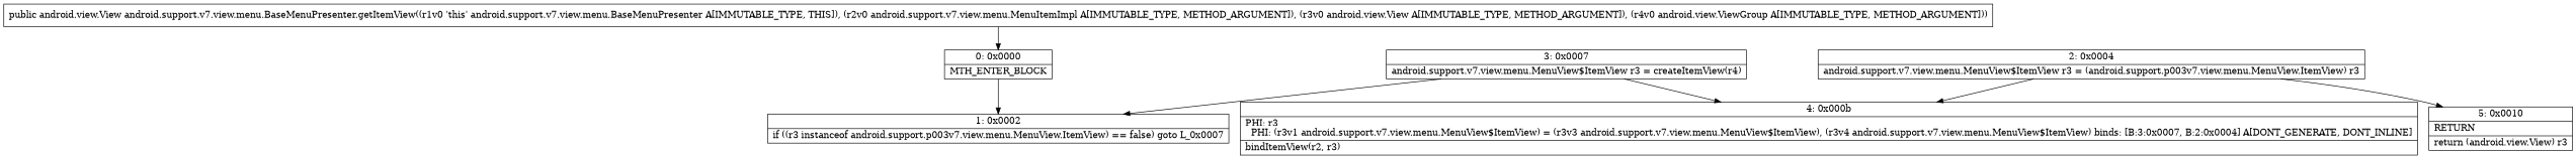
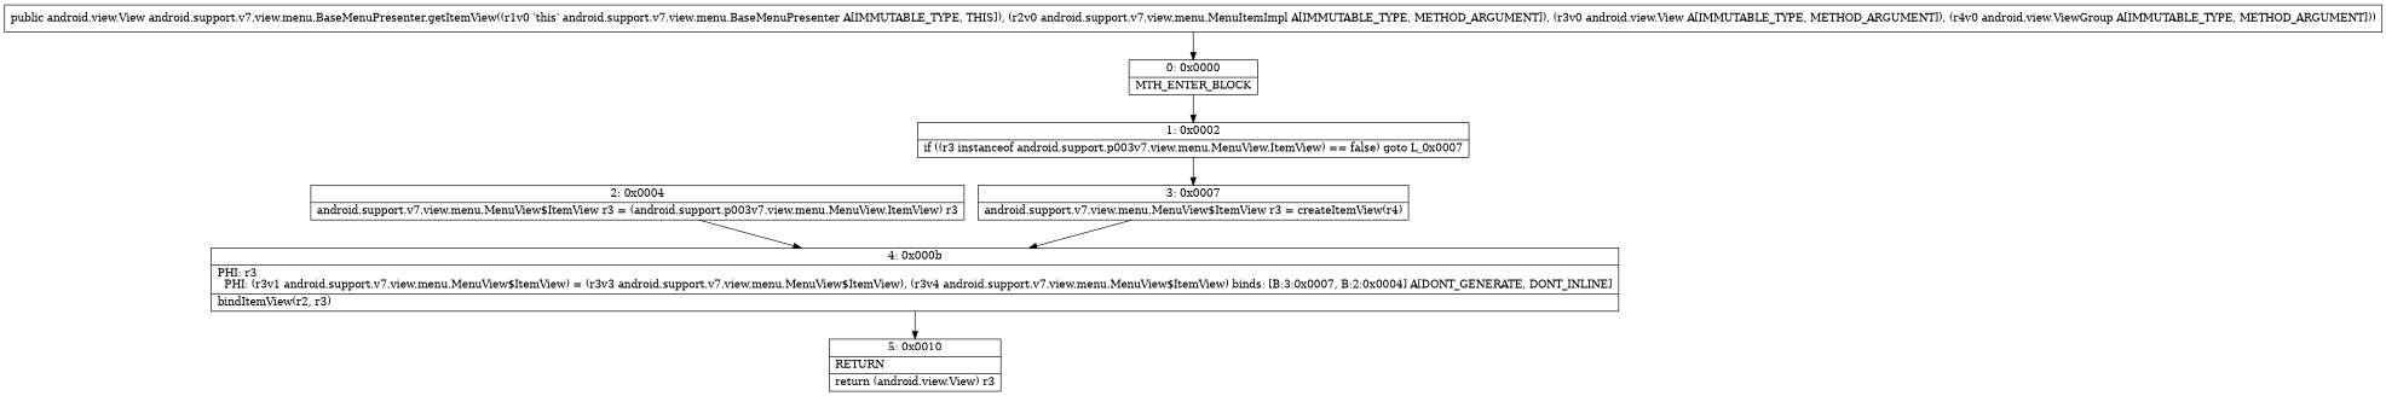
  digraph {
    node [shape=record]
    n1 [label="{0\:\ 0x0000|MTH_ENTER_BLOCK\l}"]
    n2 [label="{1\:\ 0x0002|if ((r3 instanceof android.support.p003v7.view.menu.MenuView.ItemView) == false) goto L_0x0007\l}"]
    n3 [label="{3\:\ 0x0007|android.support.v7.view.menu.MenuView$ItemView r3 = createItemView(r4)\l}"]
    n4 [label="{2\:\ 0x0004|android.support.v7.view.menu.MenuView$ItemView r3 = (android.support.p003v7.view.menu.MenuView.ItemView) r3\l}"]
    n5 [label="{4\:\ 0x000b|PHI: r3 \l  PHI: (r3v1 android.support.v7.view.menu.MenuView$ItemView) = (r3v3 android.support.v7.view.menu.MenuView$ItemView), (r3v4 android.support.v7.view.menu.MenuView$ItemView) binds: [B:3:0x0007, B:2:0x0004] A[DONT_GENERATE, DONT_INLINE]\l|bindItemView(r2, r3)\l}"]
    n6 [label="{5\:\ 0x0010|RETURN\l|return (android.view.View) r3\l}"]
    n7 [label="{public android.view.View android.support.v7.view.menu.BaseMenuPresenter.getItemView((r1v0 'this' android.support.v7.view.menu.BaseMenuPresenter A[IMMUTABLE_TYPE, THIS]), (r2v0 android.support.v7.view.menu.MenuItemImpl A[IMMUTABLE_TYPE, METHOD_ARGUMENT]), (r3v0 android.view.View A[IMMUTABLE_TYPE, METHOD_ARGUMENT]), (r4v0 android.view.ViewGroup A[IMMUTABLE_TYPE, METHOD_ARGUMENT])) }"]
    n1 -> n2
-   n3 -> n2
+   n2 -> n3
    n3 -> n5
    n4 -> n5
-   n4 -> n6
+   n5 -> n6
    n7 -> n1
  }
